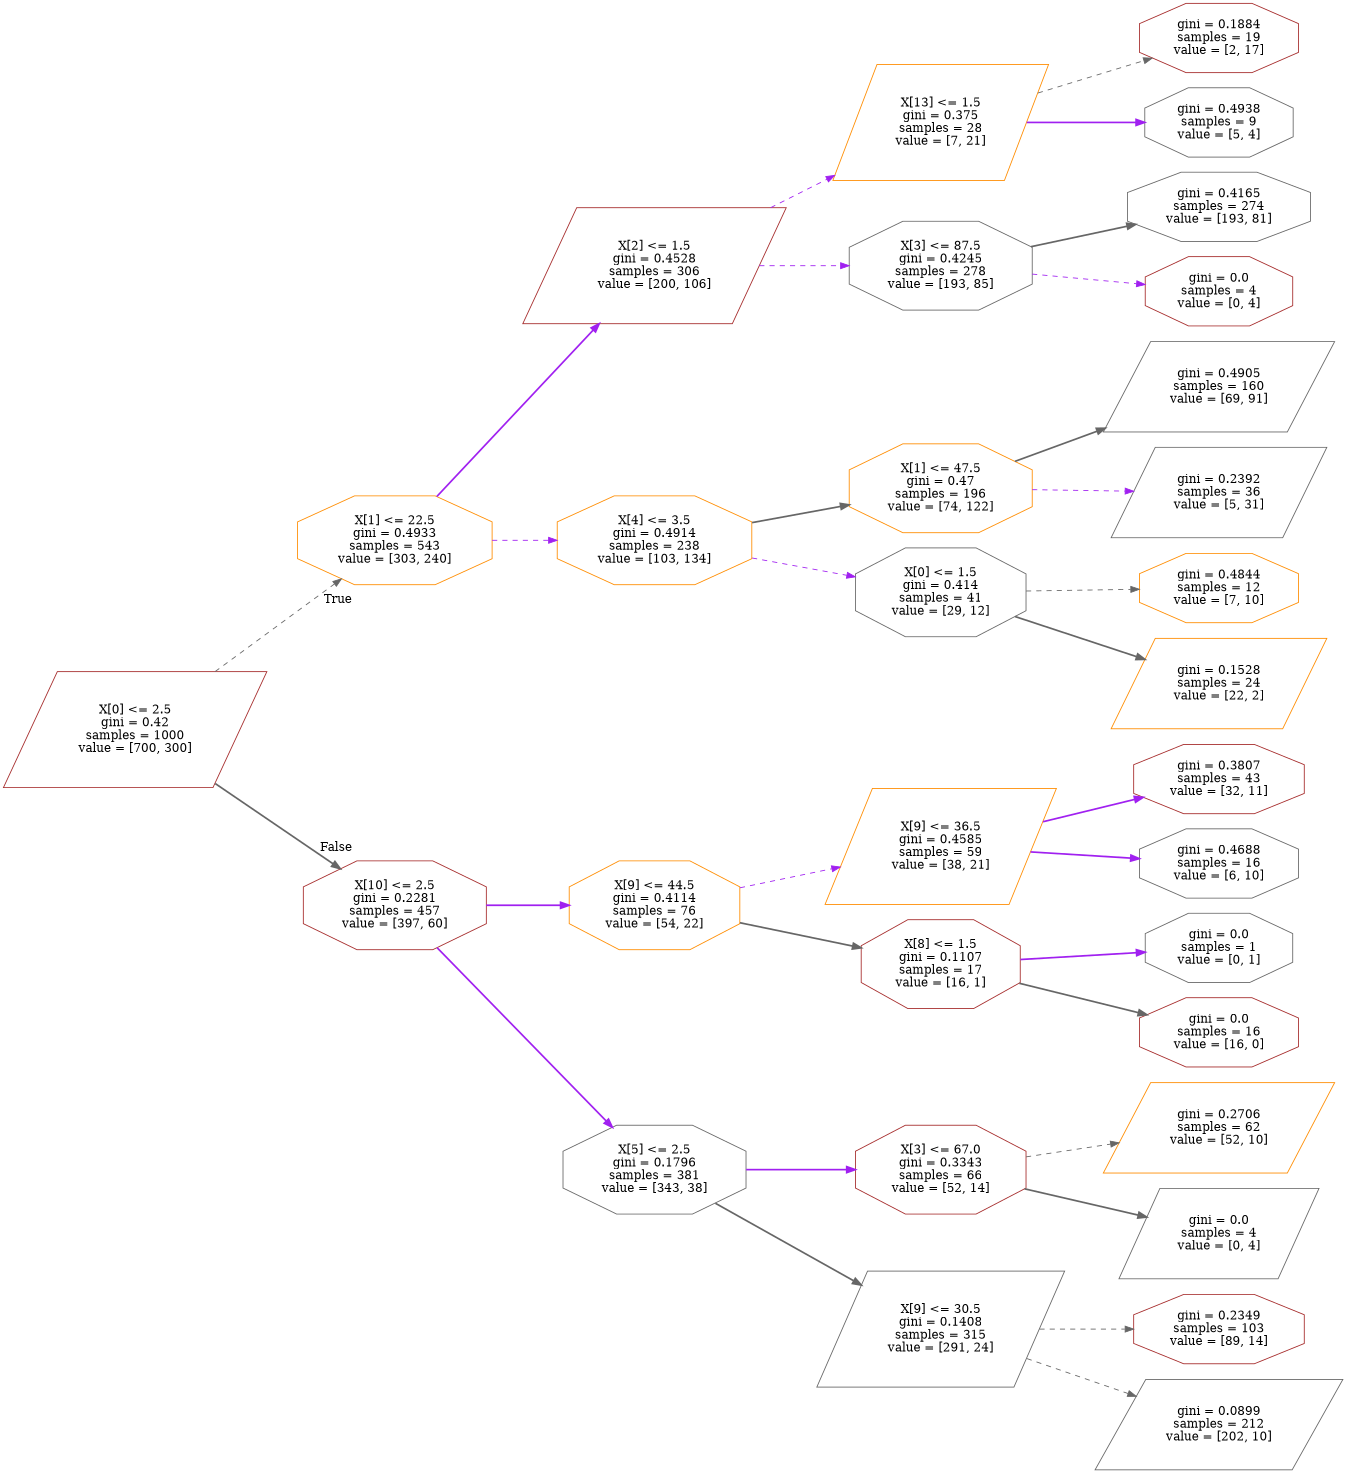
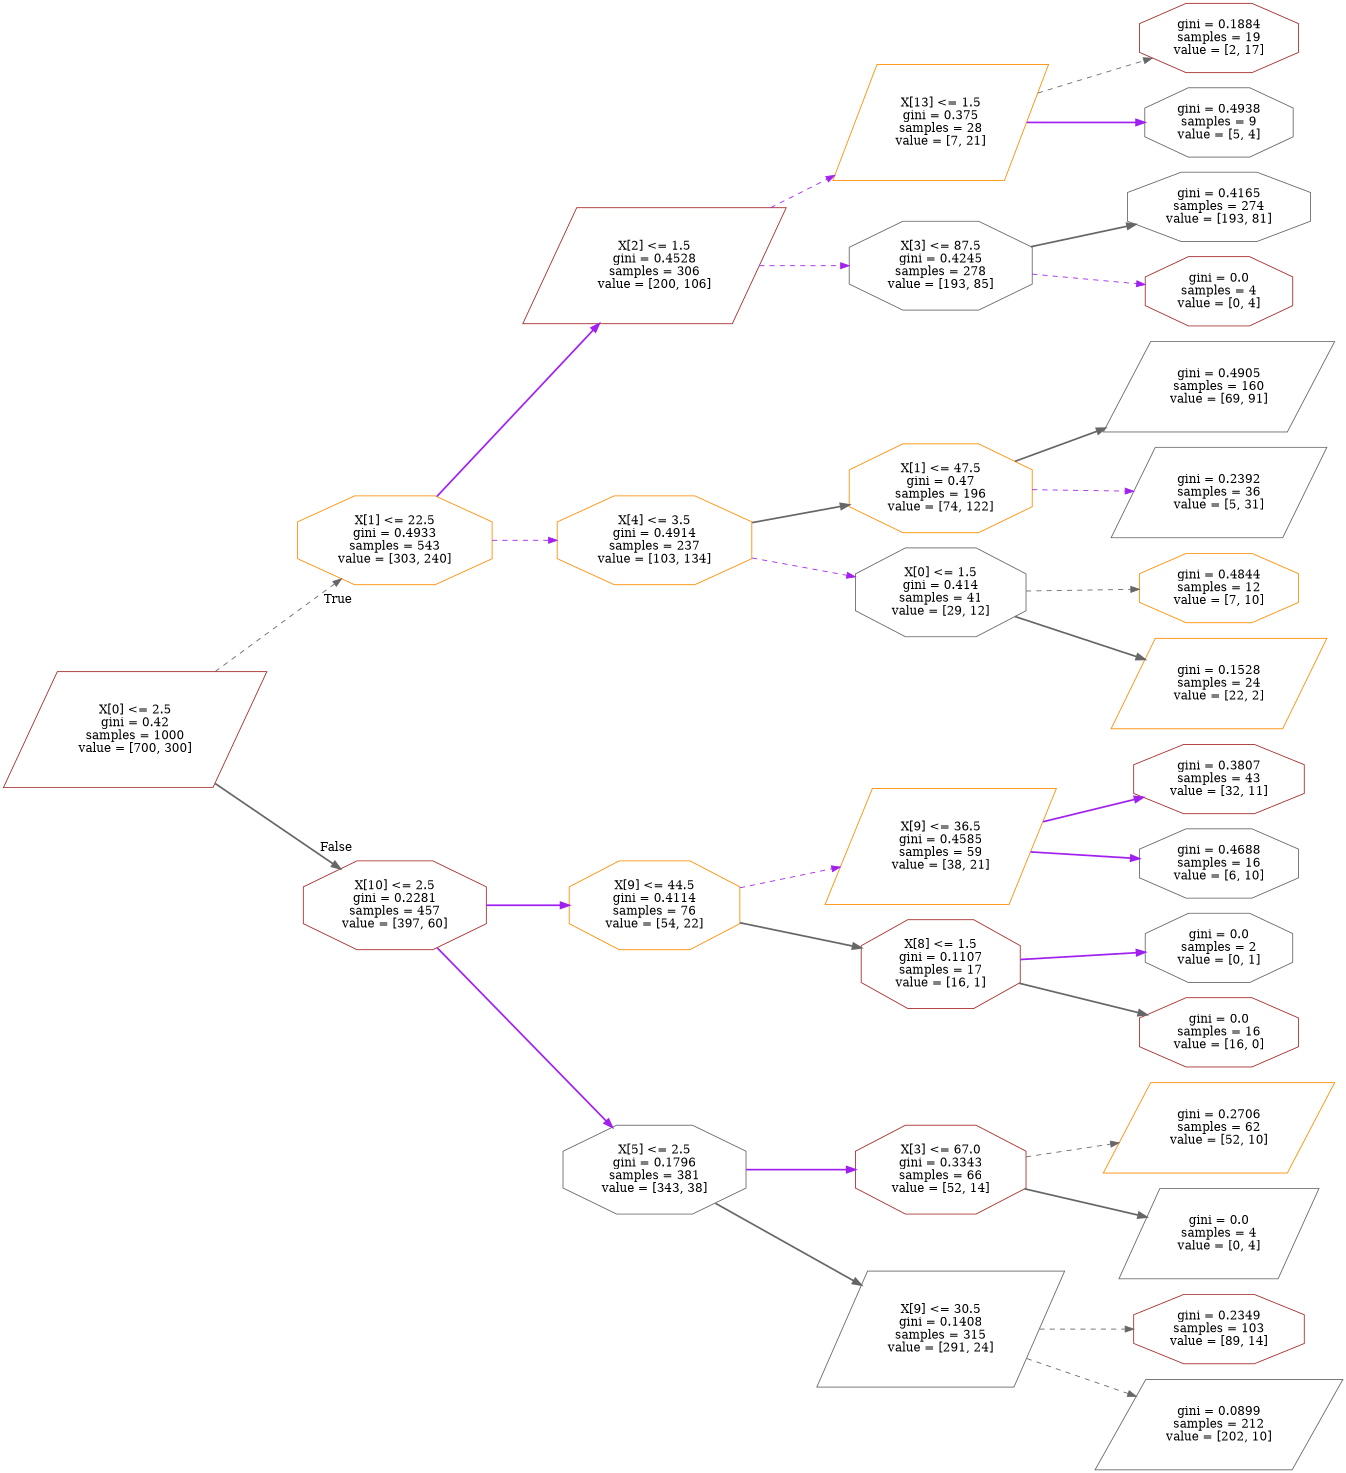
  digraph {
    rankdir=LR
    node [color=gray40 shape=octagon]
    edge [color=gray40 style=bold]
    n1 [color=brown label="X[0] <= 2.5\ngini = 0.42\nsamples = 1000\nvalue = [700, 300]" shape=parallelogram]
    n2 [color=darkorange label="X[1] <= 22.5\ngini = 0.4933\nsamples = 543\nvalue = [303, 240]"]
    n3 [color=brown label="X[10] <= 2.5\ngini = 0.2281\nsamples = 457\nvalue = [397, 60]"]
    n4 [color=brown label="X[2] <= 1.5\ngini = 0.4528\nsamples = 306\nvalue = [200, 106]" shape=parallelogram]
-   n5 [color=darkorange label="X[4] <= 3.5\ngini = 0.4914\nsamples = 238\nvalue = [103, 134]"]
+   n5 [color=darkorange label="X[4] <= 3.5\ngini = 0.4914\nsamples = 237\nvalue = [103, 134]"]
    n6 [color=darkorange label="X[9] <= 44.5\ngini = 0.4114\nsamples = 76\nvalue = [54, 22]"]
    n7 [label="X[5] <= 2.5\ngini = 0.1796\nsamples = 381\nvalue = [343, 38]"]
    n8 [color=darkorange label="X[13] <= 1.5\ngini = 0.375\nsamples = 28\nvalue = [7, 21]" shape=parallelogram]
    n9 [label="X[3] <= 87.5\ngini = 0.4245\nsamples = 278\nvalue = [193, 85]"]
    n10 [color=darkorange label="X[1] <= 47.5\ngini = 0.47\nsamples = 196\nvalue = [74, 122]"]
    n11 [label="X[0] <= 1.5\ngini = 0.414\nsamples = 41\nvalue = [29, 12]"]
    n12 [color=brown label="gini = 0.1884\nsamples = 19\nvalue = [2, 17]"]
    n13 [label="gini = 0.4938\nsamples = 9\nvalue = [5, 4]"]
    n14 [label="gini = 0.4165\nsamples = 274\nvalue = [193, 81]"]
    n15 [color=brown label="gini = 0.0\nsamples = 4\nvalue = [0, 4]"]
    n16 [label="gini = 0.4905\nsamples = 160\nvalue = [69, 91]" shape=parallelogram]
    n17 [label="gini = 0.2392\nsamples = 36\nvalue = [5, 31]" shape=parallelogram]
    n18 [color=darkorange label="gini = 0.4844\nsamples = 12\nvalue = [7, 10]"]
    n19 [color=darkorange label="gini = 0.1528\nsamples = 24\nvalue = [22, 2]" shape=parallelogram]
    n20 [color=darkorange label="X[9] <= 36.5\ngini = 0.4585\nsamples = 59\nvalue = [38, 21]" shape=parallelogram]
    n21 [color=brown label="X[8] <= 1.5\ngini = 0.1107\nsamples = 17\nvalue = [16, 1]"]
    n22 [color=brown label="X[3] <= 67.0\ngini = 0.3343\nsamples = 66\nvalue = [52, 14]"]
    n23 [label="X[9] <= 30.5\ngini = 0.1408\nsamples = 315\nvalue = [291, 24]" shape=parallelogram]
    n24 [color=brown label="gini = 0.3807\nsamples = 43\nvalue = [32, 11]"]
    n25 [label="gini = 0.4688\nsamples = 16\nvalue = [6, 10]"]
-   n26 [label="gini = 0.0\nsamples = 1\nvalue = [0, 1]"]
+   n26 [label="gini = 0.0\nsamples = 2\nvalue = [0, 1]"]
    n27 [color=brown label="gini = 0.0\nsamples = 16\nvalue = [16, 0]"]
    n28 [color=darkorange label="gini = 0.2706\nsamples = 62\nvalue = [52, 10]" shape=parallelogram]
    n29 [label="gini = 0.0\nsamples = 4\nvalue = [0, 4]" shape=parallelogram]
    n30 [color=brown label="gini = 0.2349\nsamples = 103\nvalue = [89, 14]"]
    n31 [label="gini = 0.0899\nsamples = 212\nvalue = [202, 10]" shape=parallelogram]
    n1 -> n2 [headlabel=True labelangle=45 labeldistance=2.5 style=dashed]
    n1 -> n3 [headlabel=False labelangle=-45 labeldistance=2.5]
    n2 -> n4 [color=purple]
    n2 -> n5 [color=purple style=dashed]
    n3 -> n6 [color=purple]
    n3 -> n7 [color=purple]
    n4 -> n8 [color=purple style=dashed]
    n4 -> n9 [color=purple style=dashed]
    n5 -> n10
    n5 -> n11 [color=purple style=dashed]
    n6 -> n20 [color=purple style=dashed]
    n6 -> n21
    n7 -> n22 [color=purple]
    n7 -> n23
    n8 -> n12 [style=dashed]
    n8 -> n13 [color=purple]
    n9 -> n14
    n9 -> n15 [color=purple style=dashed]
    n10 -> n16
    n10 -> n17 [color=purple style=dashed]
    n11 -> n18 [style=dashed]
    n11 -> n19
    n20 -> n24 [color=purple]
    n20 -> n25 [color=purple]
    n21 -> n26 [color=purple]
    n21 -> n27
    n22 -> n28 [style=dashed]
    n22 -> n29
    n23 -> n30 [style=dashed]
    n23 -> n31 [style=dashed]
  }
